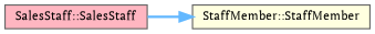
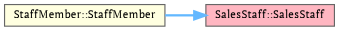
  digraph {
    rankdir=LR
    fontname="PT Serif"
    node [fontname="PT Serif" fontsize=10 shape=box style=filled]
    n1 [color=gray40 fillcolor=lightpink fontcolor=black height=0.2 label="SalesStaff::SalesStaff" width=0.4]
    n2 [color=grey40 fillcolor=lightyellow height=0.2 label="StaffMember::StaffMember" width=0.4]
-   n1 -> n2 [color=steelblue1 fontname="PT Serif" fontsize=10 labelfontname=Helvetica labelfontsize=10 style=bold]
+   n2 -> n1 [color=steelblue1 fontname="PT Serif" fontsize=10 labelfontname=Helvetica labelfontsize=10 style=bold]
  }
